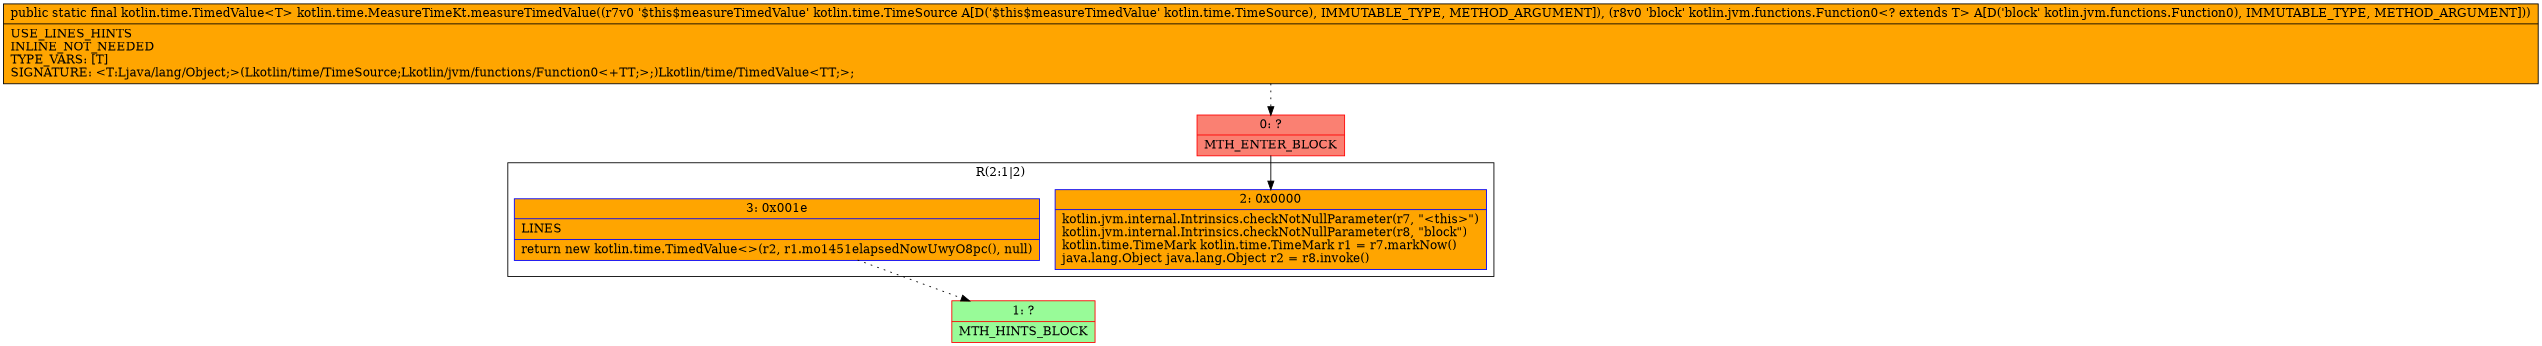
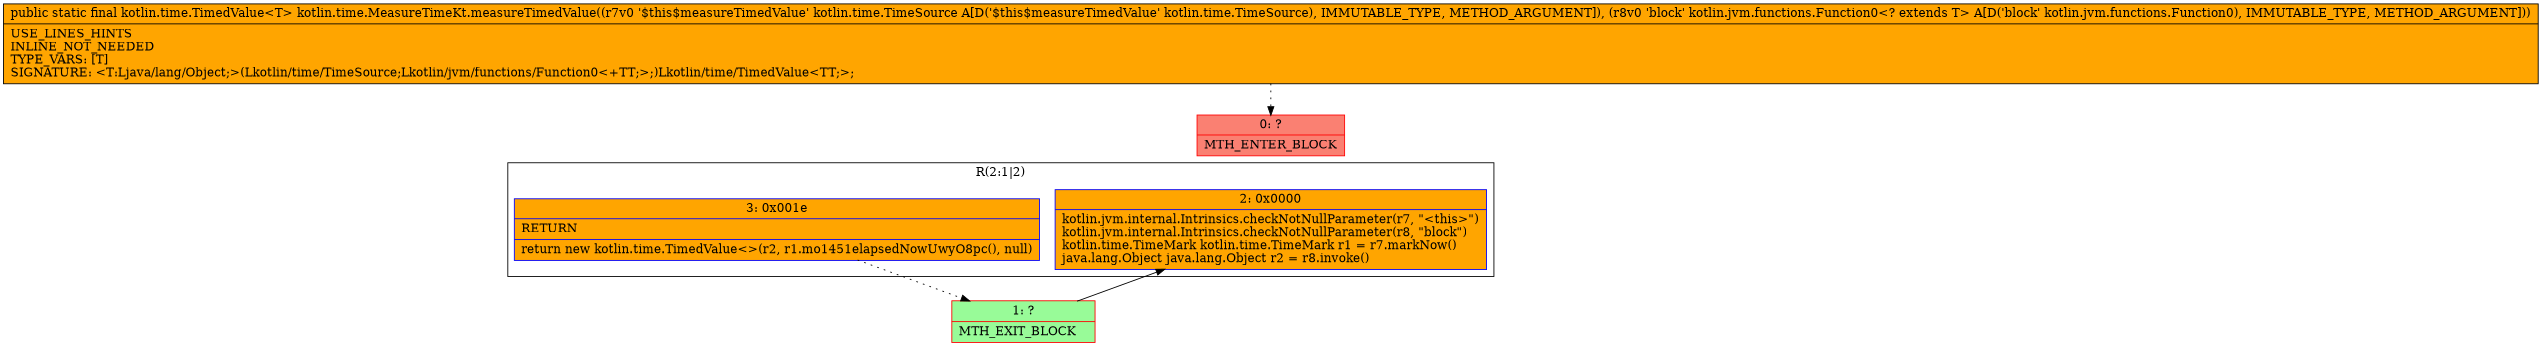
  digraph {
    node [color=blue fillcolor=orange shape=record style=filled]
    edge [style=dotted]
    n1 [label="{2\:\ 0x0000|kotlin.jvm.internal.Intrinsics.checkNotNullParameter(r7, \"\<this\>\")\lkotlin.jvm.internal.Intrinsics.checkNotNullParameter(r8, \"block\")\lkotlin.time.TimeMark kotlin.time.TimeMark r1 = r7.markNow()\ljava.lang.Object java.lang.Object r2 = r8.invoke()\l}"]
-   n2 [label="{3\:\ 0x001e|LINES\l|return new kotlin.time.TimedValue\<\>(r2, r1.mo1451elapsedNowUwyO8pc(), null)\l}"]
-   n3 [color=red fillcolor=palegreen label="{1\:\ ?|MTH_HINTS_BLOCK\l}"]
+   n2 [label="{3\:\ 0x001e|RETURN\l|return new kotlin.time.TimedValue\<\>(r2, r1.mo1451elapsedNowUwyO8pc(), null)\l}"]
+   n3 [color=red fillcolor=palegreen label="{1\:\ ?|MTH_EXIT_BLOCK\l}"]
    n4 [color=red fillcolor=salmon label="{0\:\ ?|MTH_ENTER_BLOCK\l}"]
    n5 [label="{public static final kotlin.time.TimedValue\<T\> kotlin.time.MeasureTimeKt.measureTimedValue((r7v0 '$this$measureTimedValue' kotlin.time.TimeSource A[D('$this$measureTimedValue' kotlin.time.TimeSource), IMMUTABLE_TYPE, METHOD_ARGUMENT]), (r8v0 'block' kotlin.jvm.functions.Function0\<? extends T\> A[D('block' kotlin.jvm.functions.Function0), IMMUTABLE_TYPE, METHOD_ARGUMENT]))  | USE_LINES_HINTS\lINLINE_NOT_NEEDED\lTYPE_VARS: [T]\lSIGNATURE: \<T:Ljava\/lang\/Object;\>(Lkotlin\/time\/TimeSource;Lkotlin\/jvm\/functions\/Function0\<+TT;\>;)Lkotlin\/time\/TimedValue\<TT;\>;\l}" color=""]
    subgraph cluster_1 {
      label="R(2:1|2)"
      n1
      n2
    }
    n2 -> n3
-   n4 -> n1 [style=solid]
+   n3 -> n1 [style=solid]
    n5 -> n4
  }
